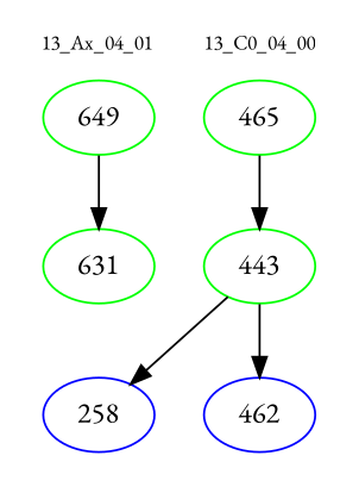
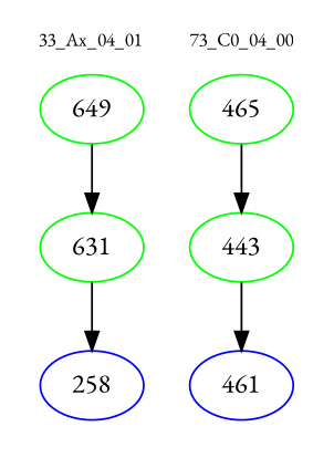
  digraph {
    fontname="EB Garamond"
    node [color=green fontname="EB Garamond"]
    edge [color=black fontname="EB Garamond"]
    n1 [label=649]
    n2 [label=631]
    n3 [color=blue label=258]
    n4 [label=465]
    n5 [label=443]
-   n6 [color=blue label=462]
+   n6 [color=blue label=461]
    subgraph cluster_1 {
      color=white
      fontsize=10
-     label="13_Ax_04_01"
+     label="33_Ax_04_01"
      n1
      n2
      n3
    }
    subgraph cluster_2 {
      color=white
      fontsize=10
-     label="13_C0_04_00"
+     label="73_C0_04_00"
      n4
      n5
      n6
    }
    n1 -> n2
-   n5 -> n3
+   n2 -> n3
    n4 -> n5
    n5 -> n6
  }
